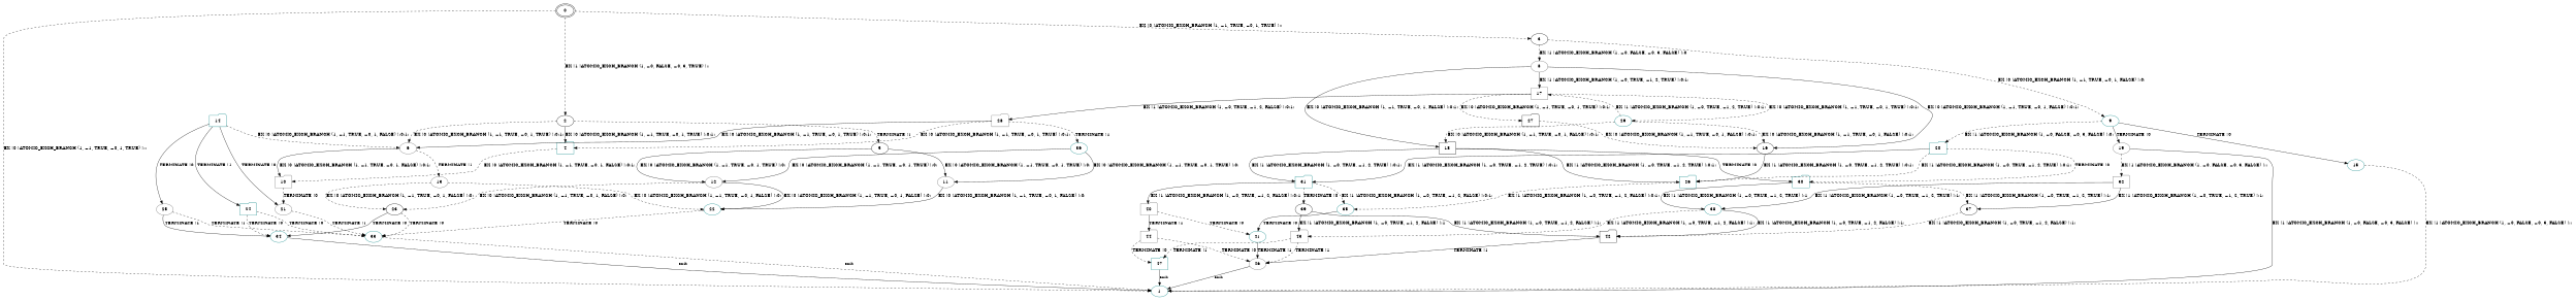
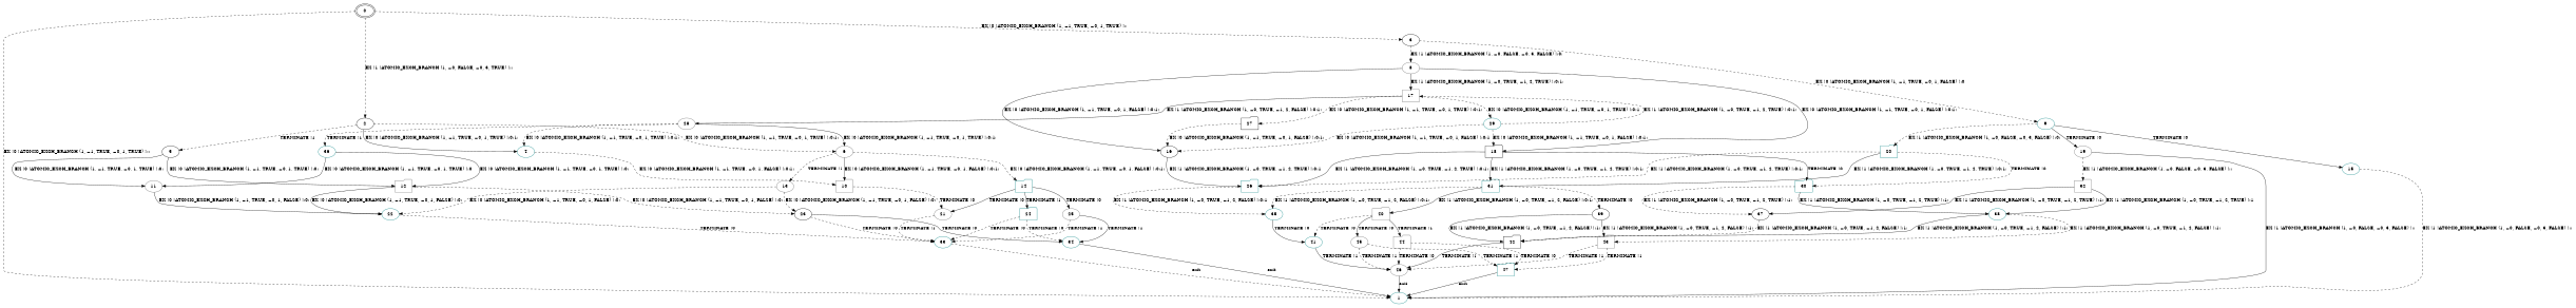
  digraph {
    node [color=teal shape=ellipse]
    edge [style=dashed]
    0 [color=black peripheries=2]
    1
    2 [color=black]
    3 [color=black]
-   4 [shape=folder]
+   4
    5 [color=black]
    6 [color=gray40]
    8 [color=gray40]
    9
    10 [color=gray40 shape=folder]
    11 [color=gray40]
-   12 [color=gray40]
+   12 [color=gray40 shape=folder]
    13 [color=gray40]
    14 [shape=folder]
    16 [color=black]
    17 [color=gray40 shape=folder]
    18 [color=black shape=folder]
    15
    19 [color=gray40]
    20 [shape=folder]
    21 [color=gray40]
    22
    23 [color=black]
    24 [shape=folder]
    25 [color=gray40]
    26 [shape=folder]
    27 [color=black shape=folder]
-   28 [color=gray40 shape=folder]
+   28 [color=gray40]
    29
    30 [shape=folder]
    31 [shape=folder]
    32 [color=gray40 shape=folder]
    33
    34
    35
    36
    37 [color=black]
    38
    39 [color=black]
    40 [color=gray40 shape=folder]
    41
    42 [color=black shape=folder]
    43 [color=gray40 shape=folder]
    44 [color=gray40 shape=folder]
+   45 [color=gray40]
    46 [color=gray40]
    47 [shape=folder]
    0 -> 1 [label="EX !0 !ATOMIC_EXCH_BRANCH (1, +1, TRUE, +0, 1, TRUE) !::"]
    0 -> 2 [label="EX !1 !ATOMIC_EXCH_BRANCH (1, +0, FALSE, +0, 3, TRUE) !::"]
    0 -> 3 [label="EX !0 !ATOMIC_EXCH_BRANCH (1, +1, TRUE, +0, 1, TRUE) !::"]
    2 -> 4 [label="EX !0 !ATOMIC_EXCH_BRANCH (1, +1, TRUE, +0, 1, TRUE) !:0:1:" style=solid]
    2 -> 5 [label="TERMINATE !1"]
    2 -> 6 [label="EX !0 !ATOMIC_EXCH_BRANCH (1, +1, TRUE, +0, 1, TRUE) !:0:1:"]
    3 -> 8 [label="EX !1 !ATOMIC_EXCH_BRANCH (1, +0, FALSE, +0, 3, FALSE) !:0:"]
    3 -> 9 [label="EX !0 !ATOMIC_EXCH_BRANCH (1, +1, TRUE, +0, 1, FALSE) !:0:"]
    4 -> 10 [label="EX !0 !ATOMIC_EXCH_BRANCH (1, +1, TRUE, +0, 1, FALSE) !:0:1:"]
    5 -> 11 [label="EX !0 !ATOMIC_EXCH_BRANCH (1, +1, TRUE, +0, 1, TRUE) !:0:" style=solid]
    5 -> 12 [label="EX !0 !ATOMIC_EXCH_BRANCH (1, +1, TRUE, +0, 1, TRUE) !:0:" style=solid]
    6 -> 10 [label="EX !0 !ATOMIC_EXCH_BRANCH (1, +1, TRUE, +0, 1, FALSE) !:0:1:" style=solid]
    6 -> 13 [label="TERMINATE !1"]
-   14 -> 6 [label="EX !0 !ATOMIC_EXCH_BRANCH (1, +1, TRUE, +0, 1, FALSE) !:0:1:"]
+   6 -> 14 [label="EX !0 !ATOMIC_EXCH_BRANCH (1, +1, TRUE, +0, 1, FALSE) !:0:1:"]
    8 -> 16 [label="EX !0 !ATOMIC_EXCH_BRANCH (1, +1, TRUE, +0, 1, FALSE) !:0:1:" style=solid]
    8 -> 17 [label="EX !1 !ATOMIC_EXCH_BRANCH (1, +0, TRUE, +1, 2, TRUE) !:0:1:" style=solid]
    8 -> 18 [label="EX !0 !ATOMIC_EXCH_BRANCH (1, +1, TRUE, +0, 1, FALSE) !:0:1:" style=solid]
    9 -> 15 [label="TERMINATE !0" style=solid]
    9 -> 19 [label="TERMINATE !0" style=solid]
    9 -> 20 [label="EX !1 !ATOMIC_EXCH_BRANCH (1, +0, FALSE, +0, 3, FALSE) !:0:"]
    10 -> 21 [label="TERMINATE !0"]
    11 -> 22 [label="EX !0 !ATOMIC_EXCH_BRANCH (1, +1, TRUE, +0, 1, FALSE) !:0:" style=solid]
    12 -> 22 [label="EX !0 !ATOMIC_EXCH_BRANCH (1, +1, TRUE, +0, 1, FALSE) !:0:" style=solid]
    12 -> 23 [label="EX !0 !ATOMIC_EXCH_BRANCH (1, +1, TRUE, +0, 1, FALSE) !:0:"]
    13 -> 22 [label="EX !0 !ATOMIC_EXCH_BRANCH (1, +1, TRUE, +0, 1, FALSE) !:0:"]
    13 -> 23 [label="EX !0 !ATOMIC_EXCH_BRANCH (1, +1, TRUE, +0, 1, FALSE) !:0:"]
    14 -> 21 [label="TERMINATE !0" style=solid]
    14 -> 24 [label="TERMINATE !1" style=solid]
    14 -> 25 [label="TERMINATE !0" style=solid]
    16 -> 26 [label="EX !1 !ATOMIC_EXCH_BRANCH (1, +0, TRUE, +1, 2, TRUE) !:0:1:" style=solid]
    17 -> 27 [label="EX !0 !ATOMIC_EXCH_BRANCH (1, +1, TRUE, +0, 1, TRUE) !:0:1:"]
    17 -> 28 [label="EX !1 !ATOMIC_EXCH_BRANCH (1, +0, TRUE, +1, 2, FALSE) !:0:1:" style=solid]
    17 -> 29 [label="EX !0 !ATOMIC_EXCH_BRANCH (1, +1, TRUE, +0, 1, TRUE) !:0:1:"]
    18 -> 26 [label="EX !1 !ATOMIC_EXCH_BRANCH (1, +0, TRUE, +1, 2, TRUE) !:0:1:" style=solid]
    18 -> 30 [label="TERMINATE !0" style=solid]
    18 -> 31 [label="EX !1 !ATOMIC_EXCH_BRANCH (1, +0, TRUE, +1, 2, TRUE) !:0:1:" style=solid]
    15 -> 1 [label="EX !1 !ATOMIC_EXCH_BRANCH (1, +0, FALSE, +0, 3, FALSE) !::"]
    19 -> 1 [label="EX !1 !ATOMIC_EXCH_BRANCH (1, +0, FALSE, +0, 3, FALSE) !::" style=solid]
    19 -> 32 [label="EX !1 !ATOMIC_EXCH_BRANCH (1, +0, FALSE, +0, 3, FALSE) !::"]
    20 -> 26 [label="EX !1 !ATOMIC_EXCH_BRANCH (1, +0, TRUE, +1, 2, TRUE) !:0:1:"]
    20 -> 30 [label="TERMINATE !0"]
    20 -> 31 [label="EX !1 !ATOMIC_EXCH_BRANCH (1, +0, TRUE, +1, 2, TRUE) !:0:1:" style=solid]
    21 -> 33 [label="TERMINATE !1"]
    22 -> 33 [label="TERMINATE !0"]
    23 -> 33 [label="TERMINATE !0"]
    23 -> 34 [label="TERMINATE !0" style=solid]
    24 -> 33 [label="TERMINATE !0"]
    24 -> 34 [label="TERMINATE !0"]
    25 -> 33 [label="TERMINATE !1"]
    25 -> 34 [label="TERMINATE !1" style=solid]
    26 -> 35 [label="EX !1 !ATOMIC_EXCH_BRANCH (1, +0, TRUE, +1, 2, FALSE) !:0:1:"]
    27 -> 16 [label="EX !0 !ATOMIC_EXCH_BRANCH (1, +1, TRUE, +0, 1, FALSE) !:0:1:"]
    28 -> 4 [label="EX !0 !ATOMIC_EXCH_BRANCH (1, +1, TRUE, +0, 1, TRUE) !:0:1:"]
    28 -> 6 [label="EX !0 !ATOMIC_EXCH_BRANCH (1, +1, TRUE, +0, 1, TRUE) !:0:1:" style=solid]
    28 -> 36 [label="TERMINATE !1"]
    29 -> 16 [label="EX !0 !ATOMIC_EXCH_BRANCH (1, +1, TRUE, +0, 1, FALSE) !:0:1:"]
    29 -> 17 [label="EX !1 !ATOMIC_EXCH_BRANCH (1, +0, TRUE, +1, 2, TRUE) !:0:1:"]
    29 -> 18 [label="EX !0 !ATOMIC_EXCH_BRANCH (1, +1, TRUE, +0, 1, FALSE) !:0:1:"]
    30 -> 37 [label="EX !1 !ATOMIC_EXCH_BRANCH (1, +0, TRUE, +1, 2, TRUE) !:1:"]
    30 -> 38 [label="EX !1 !ATOMIC_EXCH_BRANCH (1, +0, TRUE, +1, 2, TRUE) !:1:" style=solid]
    31 -> 35 [label="EX !1 !ATOMIC_EXCH_BRANCH (1, +0, TRUE, +1, 2, FALSE) !:0:1:"]
    31 -> 39 [label="TERMINATE !0"]
    31 -> 40 [label="EX !1 !ATOMIC_EXCH_BRANCH (1, +0, TRUE, +1, 2, FALSE) !:0:1:" style=solid]
    32 -> 37 [label="EX !1 !ATOMIC_EXCH_BRANCH (1, +0, TRUE, +1, 2, TRUE) !:1:" style=solid]
    32 -> 38 [label="EX !1 !ATOMIC_EXCH_BRANCH (1, +0, TRUE, +1, 2, TRUE) !:1:" style=solid]
    33 -> 1 [label=exit]
    34 -> 1 [label=exit style=solid]
    35 -> 41 [label="TERMINATE !0" style=solid]
    36 -> 11 [label="EX !0 !ATOMIC_EXCH_BRANCH (1, +1, TRUE, +0, 1, TRUE) !:0:" style=solid]
    36 -> 12 [label="EX !0 !ATOMIC_EXCH_BRANCH (1, +1, TRUE, +0, 1, TRUE) !:0:" style=solid]
    37 -> 42 [label="EX !1 !ATOMIC_EXCH_BRANCH (1, +0, TRUE, +1, 2, FALSE) !:1:"]
    38 -> 42 [label="EX !1 !ATOMIC_EXCH_BRANCH (1, +0, TRUE, +1, 2, FALSE) !:1:" style=solid]
    38 -> 43 [label="EX !1 !ATOMIC_EXCH_BRANCH (1, +0, TRUE, +1, 2, FALSE) !:1:"]
    39 -> 42 [label="EX !1 !ATOMIC_EXCH_BRANCH (1, +0, TRUE, +1, 2, FALSE) !:1:" style=solid]
    39 -> 43 [label="EX !1 !ATOMIC_EXCH_BRANCH (1, +0, TRUE, +1, 2, FALSE) !:1:" style=solid]
    40 -> 41 [label="TERMINATE !0"]
    40 -> 44 [label="TERMINATE !1" style=solid]
+   40 -> 45 [label="TERMINATE !0" style=solid]
    41 -> 46 [label="TERMINATE !1" style=solid]
    42 -> 46 [label="TERMINATE !1" style=solid]
    43 -> 46 [label="TERMINATE !1"]
    43 -> 47 [label="TERMINATE !1"]
    44 -> 46 [label="TERMINATE !0"]
    44 -> 47 [label="TERMINATE !0"]
+   45 -> 46 [label="TERMINATE !1"]
+   45 -> 47 [label="TERMINATE !1"]
    46 -> 1 [label=exit style=solid]
    47 -> 1 [label=exit style=solid]
  }
